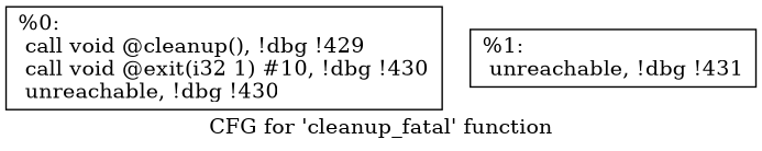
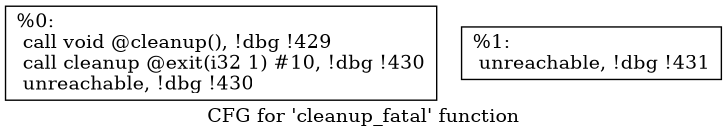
  digraph {
    label="CFG for 'cleanup_fatal' function"
    node [shape=record]
-   n1 [label="{%0:\l  call void @cleanup(), !dbg !429\l  call void @exit(i32 1) #10, !dbg !430\l  unreachable, !dbg !430\l}"]
+   n1 [label="{%0:\l  call void @cleanup(), !dbg !429\l  call cleanup @exit(i32 1) #10, !dbg !430\l  unreachable, !dbg !430\l}"]
    n2 [label="{%1:                                                  \l  unreachable, !dbg !431\l}"]
  }
